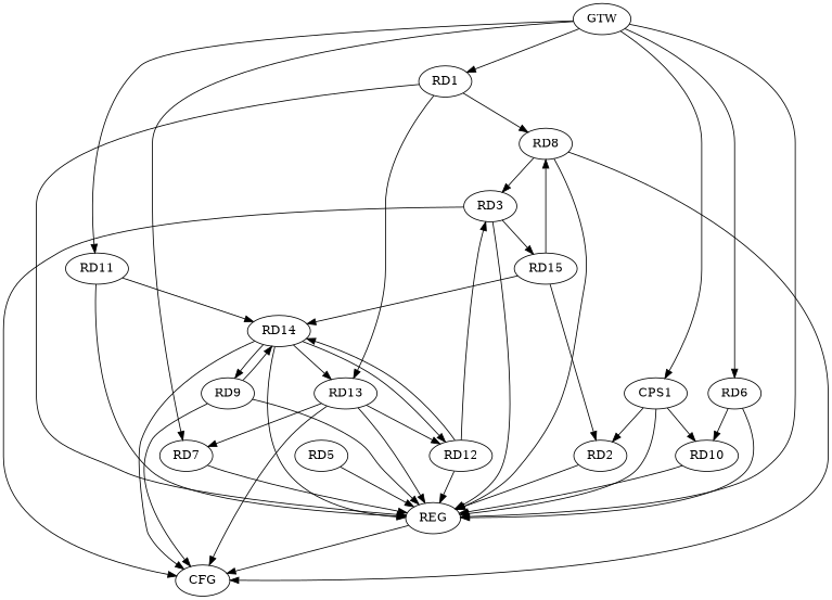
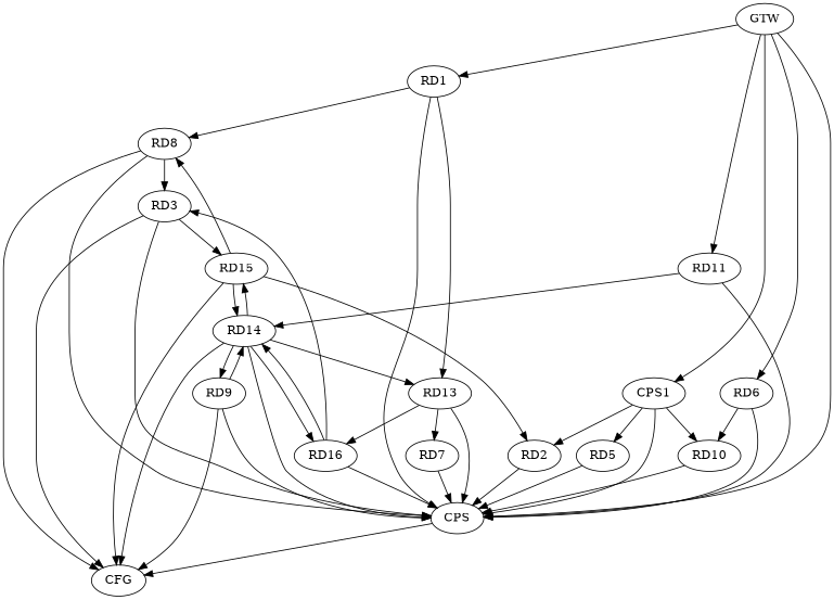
  strict digraph {
    n1 [label=RD1]
    n2 [label=RD8]
    n3 [label=RD13]
-   n4 [label=REG]
+   n4 [label=CPS]
    n5 [label=RD3]
    n6 [label=CFG]
    n7 [label=RD7]
-   n8 [label=RD12]
+   n8 [label=RD16]
    n9 [label=RD2]
    n10 [label=RD15]
    n11 [label=RD14]
    n12 [label=RD5]
    n13 [label=RD6]
    n14 [label=RD10]
    n15 [label=RD9]
    n16 [label=RD11]
    n17 [label=CPS1]
    n18 [label=GTW]
    n1 -> n2
    n1 -> n3
    n1 -> n4
    n2 -> n4
    n2 -> n5
    n2 -> n6
    n3 -> n4
-   n3 -> n6
+   n10 -> n6
    n3 -> n7
    n3 -> n8
    n4 -> n6
    n5 -> n4
    n5 -> n6
    n5 -> n10
    n7 -> n4
    n8 -> n4
    n8 -> n5
    n8 -> n11
    n9 -> n4
    n10 -> n2
    n10 -> n9
    n10 -> n11
    n11 -> n3
    n11 -> n4
    n11 -> n6
    n11 -> n8
+   n11 -> n10
    n11 -> n15
    n12 -> n4
    n13 -> n4
    n13 -> n14
    n14 -> n4
    n15 -> n4
    n15 -> n6
    n15 -> n11
    n16 -> n4
    n16 -> n11
    n17 -> n4
    n17 -> n9
+   n17 -> n12
    n17 -> n14
    n18 -> n1
    n18 -> n4
-   n18 -> n7
    n18 -> n13
    n18 -> n16
    n18 -> n17
  }
